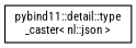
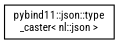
  digraph {
    rankdir=LR
    fontname="Roboto Condensed"
-   n1 [color=black fillcolor=white fontname="Roboto Condensed" fontsize=10 height=0.2 label="pybind11::detail::type\l_caster\< nl::json \>" shape=record style=filled width=0.4]
+   n1 [color=black fillcolor=white fontname="Roboto Condensed" fontsize=10 height=0.2 label="pybind11::json::type\l_caster\< nl::json \>" shape=record style=filled width=0.4]
  }
